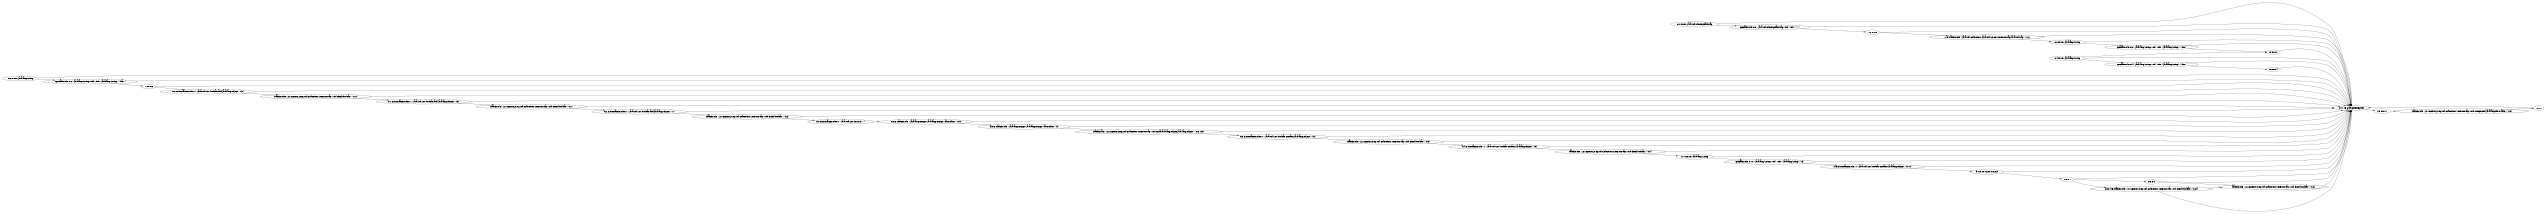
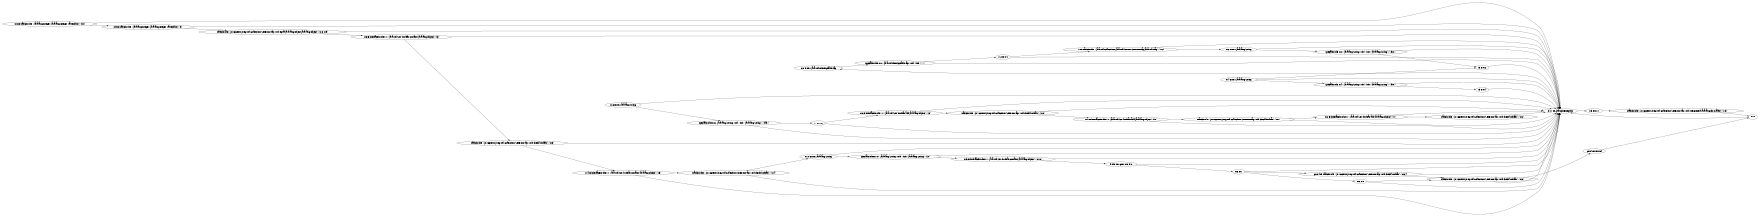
  digraph {
    rankdir=LR
    "$r0 = new java.util.IdentityHashMap"
    "specialinvoke $r0.<java.util.IdentityHashMap: void <init>()>()"
    "$r11 := @caughtexception"
    "r12 = $r0"
    "r13 = $r11"
    "r1 = staticinvoke <java.util.Collections: java.util.Set newSetFromMap(java.util.Map)>(r12)"
    "$r2 = new java.lang.String"
    "specialinvoke $r2.<java.lang.String: void <init>(java.lang.String)>(\"foo\")"
    "r3 = $r2"
    "$r4 = new java.lang.String"
    "specialinvoke $r4.<java.lang.String: void <init>(java.lang.String)>(\"foo\")"
    "r5 = $r4"
    "$r6 = new java.lang.String"
    "specialinvoke $r6.<java.lang.String: void <init>(java.lang.String)>(\"bar\")"
    "r7 = $r6"
    "$z0 = interfaceinvoke r1.<java.util.Set: boolean add(java.lang.Object)>(r3)"
    "staticinvoke <jsr166tests.jtreg.util.Collections.SetFromMap: void check(boolean)>($z0)"
    "$z1 = interfaceinvoke r1.<java.util.Set: boolean add(java.lang.Object)>(r5)"
    "staticinvoke <jsr166tests.jtreg.util.Collections.SetFromMap: void check(boolean)>($z1)"
    "$z2 = interfaceinvoke r1.<java.util.Set: boolean add(java.lang.Object)>(r7)"
    "staticinvoke <jsr166tests.jtreg.util.Collections.SetFromMap: void check(boolean)>($z2)"
-   "$i0 = interfaceinvoke r1.<java.util.Set: int size()>()"
    "$r8 = staticinvoke <java.lang.Integer: java.lang.Integer valueOf(int)>($i0)"
    "$r9 = staticinvoke <java.lang.Integer: java.lang.Integer valueOf(int)>(3)"
    "staticinvoke <jsr166tests.jtreg.util.Collections.SetFromMap: void equal(java.lang.Object,java.lang.Object)>($r8, $r9)"
    "$z3 = interfaceinvoke r1.<java.util.Set: boolean contains(java.lang.Object)>(r3)"
    "staticinvoke <jsr166tests.jtreg.util.Collections.SetFromMap: void check(boolean)>($z3)"
    "$z4 = interfaceinvoke r1.<java.util.Set: boolean contains(java.lang.Object)>(r5)"
    "staticinvoke <jsr166tests.jtreg.util.Collections.SetFromMap: void check(boolean)>($z4)"
    "$r10 = new java.lang.String"
    "specialinvoke $r10.<java.lang.String: void <init>(java.lang.String)>(r3)"
    "$z5 = interfaceinvoke r1.<java.util.Set: boolean contains(java.lang.Object)>($r10)"
    "if $z5 != 0 goto $z6 = 0"
    "$z6 = 1"
    "$z6 = 0"
    "goto [?= staticinvoke <jsr166tests.jtreg.util.Collections.SetFromMap: void check(boolean)>($z6)]"
    "staticinvoke <jsr166tests.jtreg.util.Collections.SetFromMap: void check(boolean)>($z6)"
-   return
+   "goto [?= return]"
+   return [label=tests]
    "staticinvoke <jsr166tests.jtreg.util.Collections.SetFromMap: void unexpected(java.lang.Throwable)>(r13)"
    "$r0 = new java.util.IdentityHashMap" -> "specialinvoke $r0.<java.util.IdentityHashMap: void <init>()>()"
-   "$r0 = new java.util.IdentityHashMap" -> "$r11 := @caughtexception"
+   "$r11 := @caughtexception" -> "$r0 = new java.util.IdentityHashMap"
    "specialinvoke $r0.<java.util.IdentityHashMap: void <init>()>()" -> "$r11 := @caughtexception"
    "specialinvoke $r0.<java.util.IdentityHashMap: void <init>()>()" -> "r12 = $r0"
    "$r11 := @caughtexception" -> "r13 = $r11"
    "r12 = $r0" -> "$r11 := @caughtexception"
    "r12 = $r0" -> "r1 = staticinvoke <java.util.Collections: java.util.Set newSetFromMap(java.util.Map)>(r12)"
    "r13 = $r11" -> "staticinvoke <jsr166tests.jtreg.util.Collections.SetFromMap: void unexpected(java.lang.Throwable)>(r13)"
    "r1 = staticinvoke <java.util.Collections: java.util.Set newSetFromMap(java.util.Map)>(r12)" -> "$r11 := @caughtexception"
    "r1 = staticinvoke <java.util.Collections: java.util.Set newSetFromMap(java.util.Map)>(r12)" -> "$r2 = new java.lang.String"
    "$r2 = new java.lang.String" -> "$r11 := @caughtexception"
    "$r2 = new java.lang.String" -> "specialinvoke $r2.<java.lang.String: void <init>(java.lang.String)>(\"foo\")"
    "specialinvoke $r2.<java.lang.String: void <init>(java.lang.String)>(\"foo\")" -> "$r11 := @caughtexception"
    "specialinvoke $r2.<java.lang.String: void <init>(java.lang.String)>(\"foo\")" -> "r3 = $r2"
    "r3 = $r2" -> "$r11 := @caughtexception"
    "$r4 = new java.lang.String" -> "$r11 := @caughtexception"
    "$r4 = new java.lang.String" -> "r3 = $r2"
    "$r4 = new java.lang.String" -> "specialinvoke $r4.<java.lang.String: void <init>(java.lang.String)>(\"foo\")"
    "specialinvoke $r4.<java.lang.String: void <init>(java.lang.String)>(\"foo\")" -> "$r11 := @caughtexception"
    "specialinvoke $r4.<java.lang.String: void <init>(java.lang.String)>(\"foo\")" -> "r5 = $r4"
    "r5 = $r4" -> "$r11 := @caughtexception"
    "$r6 = new java.lang.String" -> "$r11 := @caughtexception"
    "$r6 = new java.lang.String" -> "specialinvoke $r6.<java.lang.String: void <init>(java.lang.String)>(\"bar\")"
    "specialinvoke $r6.<java.lang.String: void <init>(java.lang.String)>(\"bar\")" -> "$r11 := @caughtexception"
    "specialinvoke $r6.<java.lang.String: void <init>(java.lang.String)>(\"bar\")" -> "r7 = $r6"
    "r7 = $r6" -> "$r11 := @caughtexception"
    "r7 = $r6" -> "$z0 = interfaceinvoke r1.<java.util.Set: boolean add(java.lang.Object)>(r3)"
    "$z0 = interfaceinvoke r1.<java.util.Set: boolean add(java.lang.Object)>(r3)" -> "$r11 := @caughtexception"
    "$z0 = interfaceinvoke r1.<java.util.Set: boolean add(java.lang.Object)>(r3)" -> "staticinvoke <jsr166tests.jtreg.util.Collections.SetFromMap: void check(boolean)>($z0)"
    "staticinvoke <jsr166tests.jtreg.util.Collections.SetFromMap: void check(boolean)>($z0)" -> "$r11 := @caughtexception"
    "staticinvoke <jsr166tests.jtreg.util.Collections.SetFromMap: void check(boolean)>($z0)" -> "$z1 = interfaceinvoke r1.<java.util.Set: boolean add(java.lang.Object)>(r5)"
    "$z1 = interfaceinvoke r1.<java.util.Set: boolean add(java.lang.Object)>(r5)" -> "$r11 := @caughtexception"
    "$z1 = interfaceinvoke r1.<java.util.Set: boolean add(java.lang.Object)>(r5)" -> "staticinvoke <jsr166tests.jtreg.util.Collections.SetFromMap: void check(boolean)>($z1)"
    "staticinvoke <jsr166tests.jtreg.util.Collections.SetFromMap: void check(boolean)>($z1)" -> "$r11 := @caughtexception"
    "staticinvoke <jsr166tests.jtreg.util.Collections.SetFromMap: void check(boolean)>($z1)" -> "$z2 = interfaceinvoke r1.<java.util.Set: boolean add(java.lang.Object)>(r7)"
    "$z2 = interfaceinvoke r1.<java.util.Set: boolean add(java.lang.Object)>(r7)" -> "$r11 := @caughtexception"
    "$z2 = interfaceinvoke r1.<java.util.Set: boolean add(java.lang.Object)>(r7)" -> "staticinvoke <jsr166tests.jtreg.util.Collections.SetFromMap: void check(boolean)>($z2)"
    "staticinvoke <jsr166tests.jtreg.util.Collections.SetFromMap: void check(boolean)>($z2)" -> "$r11 := @caughtexception"
-   "staticinvoke <jsr166tests.jtreg.util.Collections.SetFromMap: void check(boolean)>($z2)" -> "$i0 = interfaceinvoke r1.<java.util.Set: int size()>()"
-   "$i0 = interfaceinvoke r1.<java.util.Set: int size()>()" -> "$r8 = staticinvoke <java.lang.Integer: java.lang.Integer valueOf(int)>($i0)"
    "$r8 = staticinvoke <java.lang.Integer: java.lang.Integer valueOf(int)>($i0)" -> "$r11 := @caughtexception"
    "$r8 = staticinvoke <java.lang.Integer: java.lang.Integer valueOf(int)>($i0)" -> "$r9 = staticinvoke <java.lang.Integer: java.lang.Integer valueOf(int)>(3)"
    "$r9 = staticinvoke <java.lang.Integer: java.lang.Integer valueOf(int)>(3)" -> "$r11 := @caughtexception"
    "$r9 = staticinvoke <java.lang.Integer: java.lang.Integer valueOf(int)>(3)" -> "staticinvoke <jsr166tests.jtreg.util.Collections.SetFromMap: void equal(java.lang.Object,java.lang.Object)>($r8, $r9)"
    "staticinvoke <jsr166tests.jtreg.util.Collections.SetFromMap: void equal(java.lang.Object,java.lang.Object)>($r8, $r9)" -> "$r11 := @caughtexception"
    "staticinvoke <jsr166tests.jtreg.util.Collections.SetFromMap: void equal(java.lang.Object,java.lang.Object)>($r8, $r9)" -> "$z3 = interfaceinvoke r1.<java.util.Set: boolean contains(java.lang.Object)>(r3)"
    "$z3 = interfaceinvoke r1.<java.util.Set: boolean contains(java.lang.Object)>(r3)" -> "$r11 := @caughtexception"
    "$z3 = interfaceinvoke r1.<java.util.Set: boolean contains(java.lang.Object)>(r3)" -> "staticinvoke <jsr166tests.jtreg.util.Collections.SetFromMap: void check(boolean)>($z3)"
    "staticinvoke <jsr166tests.jtreg.util.Collections.SetFromMap: void check(boolean)>($z3)" -> "$r11 := @caughtexception"
    "staticinvoke <jsr166tests.jtreg.util.Collections.SetFromMap: void check(boolean)>($z3)" -> "$z4 = interfaceinvoke r1.<java.util.Set: boolean contains(java.lang.Object)>(r5)"
    "$z4 = interfaceinvoke r1.<java.util.Set: boolean contains(java.lang.Object)>(r5)" -> "$r11 := @caughtexception"
    "$z4 = interfaceinvoke r1.<java.util.Set: boolean contains(java.lang.Object)>(r5)" -> "staticinvoke <jsr166tests.jtreg.util.Collections.SetFromMap: void check(boolean)>($z4)"
    "staticinvoke <jsr166tests.jtreg.util.Collections.SetFromMap: void check(boolean)>($z4)" -> "$r11 := @caughtexception"
    "staticinvoke <jsr166tests.jtreg.util.Collections.SetFromMap: void check(boolean)>($z4)" -> "$r10 = new java.lang.String"
    "$r10 = new java.lang.String" -> "$r11 := @caughtexception"
    "$r10 = new java.lang.String" -> "specialinvoke $r10.<java.lang.String: void <init>(java.lang.String)>(r3)"
    "specialinvoke $r10.<java.lang.String: void <init>(java.lang.String)>(r3)" -> "$r11 := @caughtexception"
    "specialinvoke $r10.<java.lang.String: void <init>(java.lang.String)>(r3)" -> "$z5 = interfaceinvoke r1.<java.util.Set: boolean contains(java.lang.Object)>($r10)"
    "$z5 = interfaceinvoke r1.<java.util.Set: boolean contains(java.lang.Object)>($r10)" -> "$r11 := @caughtexception"
    "$z5 = interfaceinvoke r1.<java.util.Set: boolean contains(java.lang.Object)>($r10)" -> "if $z5 != 0 goto $z6 = 0"
    "if $z5 != 0 goto $z6 = 0" -> "$r11 := @caughtexception"
    "if $z5 != 0 goto $z6 = 0" -> "$z6 = 1"
    "$z6 = 1" -> "$r11 := @caughtexception"
    "$z6 = 1" -> "$z6 = 0"
    "$z6 = 1" -> "goto [?= staticinvoke <jsr166tests.jtreg.util.Collections.SetFromMap: void check(boolean)>($z6)]"
    "$z6 = 0" -> "$r11 := @caughtexception"
    "$z6 = 0" -> "staticinvoke <jsr166tests.jtreg.util.Collections.SetFromMap: void check(boolean)>($z6)"
    "goto [?= staticinvoke <jsr166tests.jtreg.util.Collections.SetFromMap: void check(boolean)>($z6)]" -> "$r11 := @caughtexception"
    "goto [?= staticinvoke <jsr166tests.jtreg.util.Collections.SetFromMap: void check(boolean)>($z6)]" -> "staticinvoke <jsr166tests.jtreg.util.Collections.SetFromMap: void check(boolean)>($z6)"
    "staticinvoke <jsr166tests.jtreg.util.Collections.SetFromMap: void check(boolean)>($z6)" -> "$r11 := @caughtexception"
+   "staticinvoke <jsr166tests.jtreg.util.Collections.SetFromMap: void check(boolean)>($z6)" -> "goto [?= return]"
+   "goto [?= return]" -> return
    return -> "$r11 := @caughtexception"
    "staticinvoke <jsr166tests.jtreg.util.Collections.SetFromMap: void unexpected(java.lang.Throwable)>(r13)" -> return
  }
